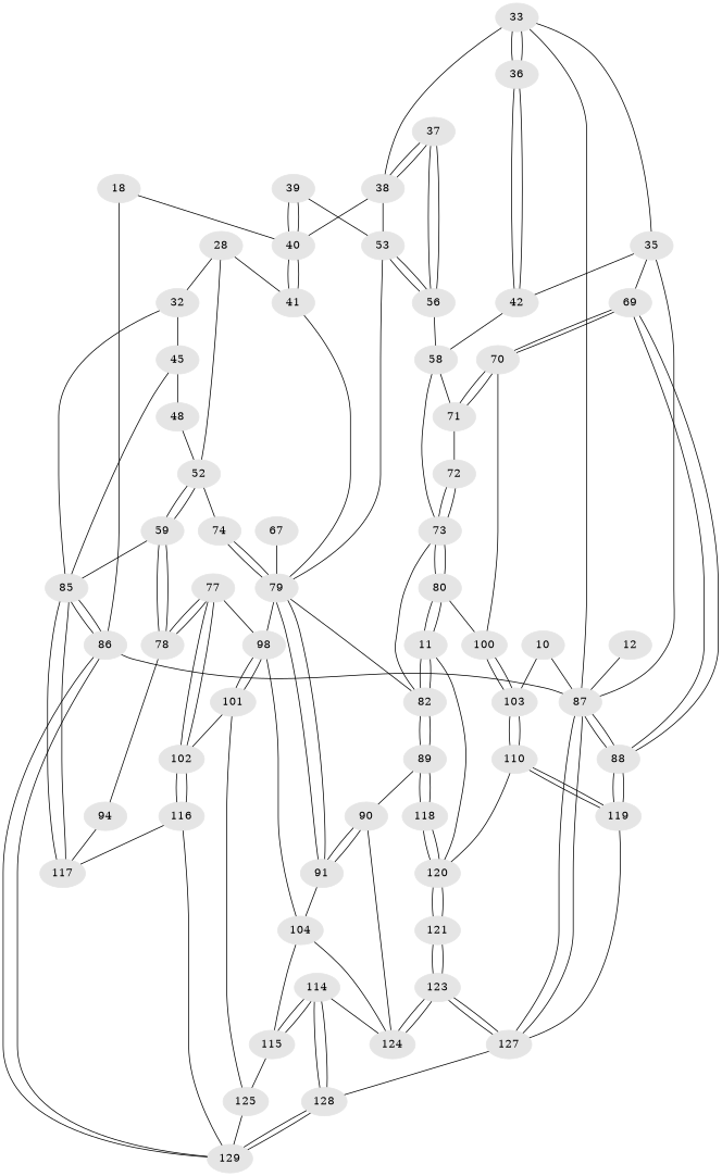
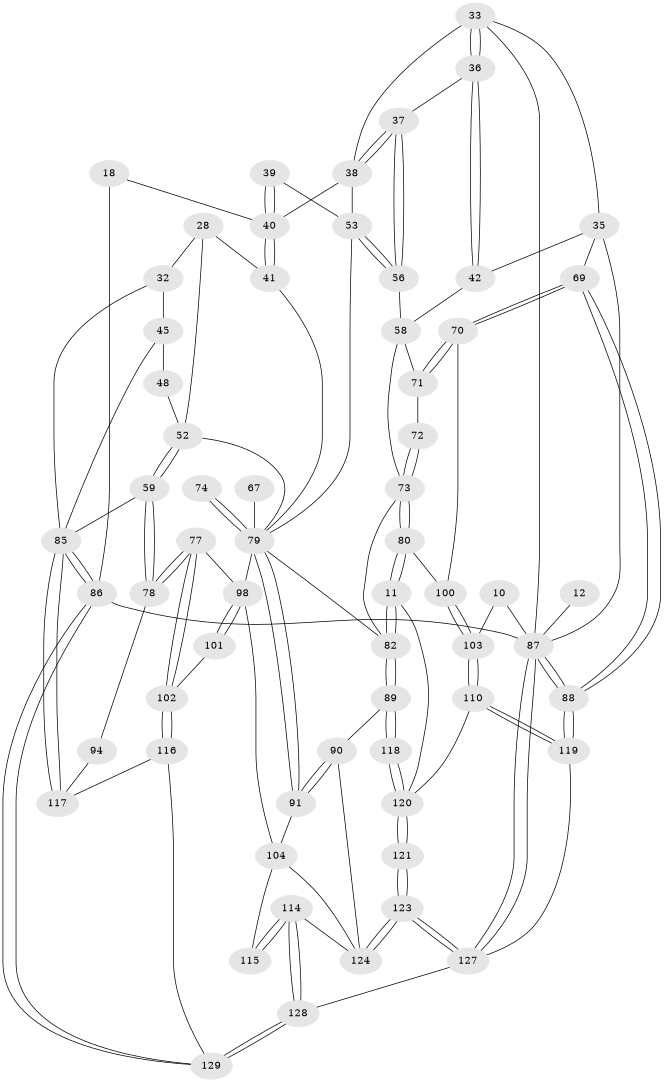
  graph {
    node [color=gray90 style=filled]
    10 [super="+9"]
    87 [super="+3+11+5+13"]
    103
    12
    88
    127
    18 [super="+17"]
    40 [super="+24+23+31"]
    86 [super="+16+8"]
    41 [super="+26"]
    129 [super="+126"]
    28 [super="+21+27"]
    32 [super="+20"]
    52 [super="+47"]
    45 [super="+44"]
    85 [super="+84"]
    79 [super="+68+55+50+66+75"]
    59
    48
    117 [super="+96"]
    33 [super="+29"]
    35 [super="+34+15"]
    36
    38 [super="+30"]
    42
    69
    37
    53 [super="+43"]
    58 [super="+57"]
    70
    56
    39
    82 [super="+64"]
    98 [super="+76"]
    91
    71
    73 [super="+63+62"]
    78
    72
    80
    94 [super="+93"]
    67
    100 [super="+99"]
    119
    n45 [label=11]
    89
    74
    77
    102
    104 [super="+97"]
    101
    116
    120 [super="+111+112"]
    121
    90
    118
    128
    124 [super="+107+108+113"]
    115 [super="+105"]
-   125 [super="+106"]
    110
    114
    123
    10 -- 87 [weight=2]
    10 -- 103 [weight=2]
    87 -- 88
    87 -- 88
    87 -- 127
    87 -- 127
    103 -- 110
    103 -- 110
    12 -- 87
    88 -- 119
    88 -- 119
    127 -- 128
    18 -- 40
    18 -- 86 [weight=2]
    40 -- 41 [weight=2]
    40 -- 41
    86 -- 87 [weight=3]
    86 -- 129
    86 -- 129
    41 -- 79
    28 -- 41 [weight=2]
    28 -- 32 [weight=2]
    28 -- 52
    32 -- 45
    32 -- 85
-   52 -- 74
+   52 -- 79
    52 -- 59
    52 -- 59
    45 -- 85
    45 -- 48 [weight=2]
    85 -- 86 [weight=2]
    85 -- 86
    85 -- 117 [weight=3]
    85 -- 117
    79 -- 82
    79 -- 98
    79 -- 91
    79 -- 91
    59 -- 85
    59 -- 78
    59 -- 78
    48 -- 52
    33 -- 87
    33 -- 35
    33 -- 36
    33 -- 36
    33 -- 38
    35 -- 87 [weight=3]
    35 -- 42
    35 -- 69
    36 -- 42
    36 -- 42
+   36 -- 37
    38 -- 40
    38 -- 53
    42 -- 58
    69 -- 88
    69 -- 88
    69 -- 70
    69 -- 70
    37 -- 38
    37 -- 38
    37 -- 56
    37 -- 56
    53 -- 79
    53 -- 56
    53 -- 56
    58 -- 71
    58 -- 73
    70 -- 71
    70 -- 71
    70 -- 100
    56 -- 58
    39 -- 40 [weight=2]
    39 -- 40
    39 -- 53
    82 -- 89
    82 -- 89
    98 -- 104
    98 -- 101
    98 -- 101
    91 -- 104
    71 -- 72
    73 -- 82
    73 -- 80
    73 -- 80
    78 -- 94
    72 -- 73 [weight=2]
    72 -- 73
    80 -- 100
    80 -- n45
    80 -- n45
    94 -- 117 [weight=2]
    67 -- 79 [weight=2]
    100 -- 103 [weight=2]
    100 -- 103
    119 -- 127
    n45 -- 82
    n45 -- 82
    n45 -- 120
    89 -- 90
    89 -- 118
    89 -- 118
    74 -- 79 [weight=3]
    74 -- 79
    77 -- 98
    77 -- 78
    77 -- 78
    77 -- 102
    77 -- 102
    102 -- 116
    102 -- 116
    104 -- 124
    104 -- 115
    101 -- 102
-   101 -- 125
    116 -- 129
    116 -- 117
    120 -- 121
    120 -- 121
    121 -- 123
    121 -- 123
    90 -- 91
    90 -- 91
    90 -- 124
    118 -- 120 [weight=2]
    118 -- 120
    128 -- 129
    128 -- 129
-   115 -- 125 [weight=2]
-   125 -- 129
    110 -- 119
    110 -- 119
    110 -- 120
    114 -- 128
    114 -- 128
    114 -- 124
    114 -- 115
    114 -- 115
    123 -- 127
    123 -- 127
    123 -- 124
    123 -- 124
  }
